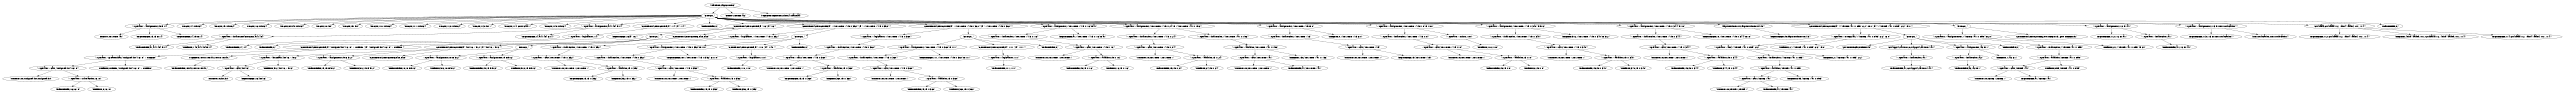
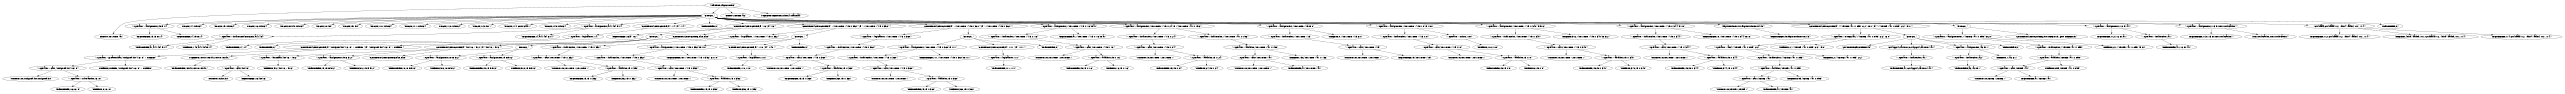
  digraph {
    n1 [label="(METHOD,tftp_connect)"]
    n2 [label="(PARAM,_QWORD *a1)"]
    n3 [label="(PARAM,_BYTE *a2)"]
    n4 [label="(BLOCK,,)"]
    n5 [label="(METHOD_RETURN,__int64 __fastcall)"]
    n6 [label="(LOCAL,v4: __int64)"]
    n7 [label="(LOCAL,v5: __int64)"]
    n8 [label="(LOCAL,v6: __int64)"]
    n9 [label="(LOCAL,result: __int64)"]
    n10 [label="(LOCAL,v8: int)"]
    n11 [label="(LOCAL,v9: int)"]
    n12 [label="(LOCAL,v10: __int64)"]
    n13 [label="(LOCAL,v11: __int64)"]
    n14 [label="(LOCAL,v12: __int64)"]
    n15 [label="(LOCAL,v13: int *)"]
    n16 [label="(LOCAL,v14: const char *)"]
    n17 [label="(LOCAL,v15: __int64)"]
    n18 [label="(<operator>.assignment,a1[148] = v4)"]
    n19 [label="(CONTROL_STRUCTURE,if ( !v4 ),if ( !v4 ))"]
    n20 [label="(IDENTIFIER,L,)"]
    n21 [label="(<operator>.assignment,v5 = v4)"]
    n22 [label="(CONTROL_STRUCTURE,if ( v6 ),if ( v6 ))"]
    n23 [label="(CONTROL_STRUCTURE,if ( !*(_QWORD *)(v5 + 352) ),if ( !*(_QWORD *)(v5 + 352) ))"]
    n24 [label="(CONTROL_STRUCTURE,if ( !*(_QWORD *)(v5 + 360) ),if ( !*(_QWORD *)(v5 + 360) ))"]
    n25 [label="(<operator>.assignment,*(_QWORD *)(v5 + 16) = a1)"]
    n26 [label="(<operator>.assignment,*(_DWORD *)(v5 + 24) = *((_DWORD *)a1 + 156))"]
    n27 [label="(<operator>.assignment,*(_DWORD *)v5 = 0)"]
    n28 [label="(<operator>.assignment,*(_DWORD *)(v5 + 8) = -100)"]
    n29 [label="(<operator>.assignment,*(_DWORD *)(v5 + 340) = 512)"]
    n30 [label="(<operator>.assignment,*(_DWORD *)(v5 + 344) = v8)"]
    n31 [label="(tftp_set_timeouts,tftp_set_timeouts(v5))"]
    n32 [label="(CONTROL_STRUCTURE,if ( (*((_BYTE *)a1 + 895) & 2) != 0 ),if ( (*((_BYTE *)a1 + 895) & 2) != 0 ))"]
    n33 [label="(BLOCK,,)"]
    n34 [label="(<operator>.assignment,v12 = *a1)"]
    n35 [label="(<operator>.assignment,v13 = __errno_location())"]
    n36 [label="(Curl_failf,Curl_failf(v12, \"bind() failed; %s\", v14))"]
    n37 [label="(IDENTIFIER,L,)"]
    n38 [label="(<operator>.indirectIndexAccess,a1[148])"]
    n39 [label="(IDENTIFIER,v4,a1[148] = v4)"]
    n40 [label="(<operator>.logicalNot,!v4)"]
    n41 [label="(IDENTIFIER,v5,v5 = v4)"]
    n42 [label="(IDENTIFIER,v4,v5 = v4)"]
    n43 [label="(IDENTIFIER,v6,if ( v6 ))"]
    n44 [label="(BLOCK,,)"]
    n45 [label="(CONTROL_STRUCTURE,else,else)"]
    n46 [label="(<operator>.logicalNot,!*(_QWORD *)(v5 + 352))"]
    n47 [label="(BLOCK,,)"]
    n48 [label="(<operator>.logicalNot,!*(_QWORD *)(v5 + 360))"]
    n49 [label="(BLOCK,,)"]
    n50 [label="(<operator>.indirection,*(_QWORD *)(v5 + 16))"]
    n51 [label="(IDENTIFIER,a1,*(_QWORD *)(v5 + 16) = a1)"]
    n52 [label="(<operator>.indirection,*(_DWORD *)(v5 + 24))"]
    n53 [label="(<operator>.indirection,*((_DWORD *)a1 + 156))"]
    n54 [label="(<operator>.indirection,*(_DWORD *)v5)"]
    n55 [label="(LITERAL,0,*(_DWORD *)v5 = 0)"]
    n56 [label="(<operator>.indirection,*(_DWORD *)(v5 + 8))"]
    n57 [label="(<operator>.minus,-100)"]
    n58 [label="(<operator>.indirection,*(_DWORD *)(v5 + 340))"]
    n59 [label="(LITERAL,512,*(_DWORD *)(v5 + 340) = 512)"]
    n60 [label="(<operator>.indirection,*(_DWORD *)(v5 + 344))"]
    n61 [label="(IDENTIFIER,v8,*(_DWORD *)(v5 + 344) = v8)"]
    n62 [label="(IDENTIFIER,v5,tftp_set_timeouts(v5))"]
    n63 [label="(<operator>.notEquals,(*((_BYTE *)a1 + 895) & 2) != 0)"]
    n64 [label="(BLOCK,,)"]
    n65 [label="(<operators>.assignmentOr,*((_BYTE *)a1 + 895) |= 2u)"]
    n66 [label="(CONTROL_STRUCTURE,goto LABEL_15;,goto LABEL_15;)"]
    n67 [label="(IDENTIFIER,v12,v12 = *a1)"]
    n68 [label="(<operator>.indirection,*a1)"]
    n69 [label="(IDENTIFIER,v13,v13 = __errno_location())"]
    n70 [label="(__errno_location,__errno_location())"]
    n71 [label="(IDENTIFIER,v12,Curl_failf(v12, \"bind() failed; %s\", v14))"]
    n72 [label="(LITERAL,\"bind() failed; %s\",Curl_failf(v12, \"bind() failed; %s\", v14))"]
    n73 [label="(IDENTIFIER,v14,Curl_failf(v12, \"bind() failed; %s\", v14))"]
    n74 [label="(IDENTIFIER,a1,a1[148] = v4)"]
    n75 [label="(LITERAL,148,a1[148] = v4)"]
    n76 [label="(IDENTIFIER,v4,!v4)"]
    n77 [label="(IDENTIFIER,L,)"]
    n78 [label="(CONTROL_STRUCTURE,if ( (unsigned int)(v6 - 8) > 0xFFB0 ),if ( (unsigned int)(v6 - 8) > 0xFFB0 ))"]
    n79 [label="(CONTROL_STRUCTURE,if ( (int)v6 < 512 ),if ( (int)v6 < 512 ))"]
    n80 [label="(BLOCK,,)"]
    n81 [label="(<operator>.greaterThan,(unsigned int)(v6 - 8) > 0xFFB0)"]
    n82 [label="(METHOD,return result;,return result;)"]
    n83 [label="(<operator>.lessThan,(int)v6 < 512)"]
    n84 [label="(<operator>.assignment,v9 = 512)"]
    n85 [label="(CONTROL_STRUCTURE,else,else)"]
    n86 [label="(<operator>.cast,(unsigned int)(v6 - 8))"]
    n87 [label="(LITERAL,0xFFB0,(unsigned int)(v6 - 8) > 0xFFB0)"]
    n88 [label="(IDENTIFIER,result,return result;)"]
    n89 [label="(UNKNOWN,unsigned int,unsigned int)"]
    n90 [label="(<operator>.subtraction,v6 - 8)"]
    n91 [label="(IDENTIFIER,v6,v6 - 8)"]
    n92 [label="(LITERAL,8,v6 - 8)"]
    n93 [label="(<operator>.cast,(int)v6)"]
    n94 [label="(LITERAL,512,(int)v6 < 512)"]
    n95 [label="(IDENTIFIER,v9,v9 = 512)"]
    n96 [label="(LITERAL,512,v9 = 512)"]
    n97 [label="(UNKNOWN,int,int)"]
    n98 [label="(IDENTIFIER,v6,(int)v6)"]
    n99 [label="(<operator>.assignment,v8 = 512)"]
    n100 [label="(<operator>.assignment,v9 = 512)"]
    n101 [label="(IDENTIFIER,v8,v8 = 512)"]
    n102 [label="(LITERAL,512,v8 = 512)"]
    n103 [label="(IDENTIFIER,v9,v9 = 512)"]
    n104 [label="(LITERAL,512,v9 = 512)"]
    n105 [label="(<operator>.indirection,*(_QWORD *)(v5 + 352))"]
    n106 [label="(<operator>.assignment,*(_QWORD *)(v5 + 352) = v10)"]
    n107 [label="(CONTROL_STRUCTURE,if ( !v10 ),if ( !v40 ))"]
    n108 [label="(IDENTIFIER,L,)"]
    n109 [label="(<operator>.cast,(_QWORD *)(v5 + 352))"]
    n110 [label="(UNKNOWN,_QWORD *,_QWORD *)"]
    n111 [label="(<operator>.addition,v5 + 352)"]
    n112 [label="(IDENTIFIER,v5,v5 + 352)"]
    n113 [label="(LITERAL,352,v5 + 352)"]
    n114 [label="(<operator>.indirection,*(_QWORD *)(v5 + 352))"]
    n115 [label="(IDENTIFIER,v80,*(_QWORD *)(v5 + 352) = v10)"]
    n116 [label="(<operator>.logicalNot,!v10)"]
    n117 [label="(<operator>.cast,(_QWORD *)(v5 + 352))"]
    n118 [label="(UNKNOWN,_QWORD *,_QWORD *)"]
    n119 [label="(<operator>.addition,v5 + 352)"]
    n120 [label="(IDENTIFIER,v5,v5 + 352)"]
    n121 [label="(LITERAL,352,v5 + 352)"]
    n122 [label="(IDENTIFIER,v10,!v10)"]
    n123 [label="(<operator>.indirection,*(_QWORD *)(v5 + 360))"]
    n124 [label="(<operator>.assignment,*(_QWORD *)(v5 + 360) = v11)"]
    n125 [label="(CONTROL_STRUCTURE,if ( !v11 ),if ( !v11 ))"]
    n126 [label="(IDENTIFIER,L,)"]
    n127 [label="(<operator>.cast,(_QWORD *)(v5 + 360))"]
    n128 [label="(UNKNOWN,_QWORD *,_QWORD *)"]
    n129 [label="(<operator>.addition,v5 + 360)"]
    n130 [label="(IDENTIFIER,v5,v5 + 360)"]
    n131 [label="(LITERAL,360,v5 + 360)"]
    n132 [label="(<operator>.indirection,*(_QWORD *)(v5 + 360))"]
    n133 [label="(IDENTIFIER,v11,*(_QWORD *)(v5 + 360) = v11)"]
    n134 [label="(<operator>.logicalNot,!v11)"]
    n135 [label="(<operator>.cast,(_QWORD *)(v5 + 360))"]
    n136 [label="(UNKNOWN,_QWORD *,_QWORD *)"]
    n137 [label="(<operator>.addition,v5 + 360)"]
    n138 [label="(IDENTIFIER,v5,v5 + 360)"]
    n139 [label="(LITERAL,360,v5 + 360)"]
    n140 [label="(IDENTIFIER,v11,!v11)"]
    n141 [label="(<operator>.cast,(_QWORD *)(v5 + 16))"]
    n142 [label="(UNKNOWN,_QWORD *,_QWORD *)"]
    n143 [label="(<operator>.addition,v5 + 16)"]
    n144 [label="(IDENTIFIER,v5,v5 + 16)"]
    n145 [label="(LITERAL,16,v5 + 16)"]
    n146 [label="(<operator>.cast,(_DWORD *)(v5 + 24))"]
    n147 [label="(<operator>.addition,(_DWORD *)a1 + 156)"]
    n148 [label="(UNKNOWN,_DWORD *,_DWORD *)"]
    n149 [label="(<operator>.addition,v5 + 24)"]
    n150 [label="(IDENTIFIER,v5,v5 + 24)"]
    n151 [label="(LITERAL,24,v5 + 24)"]
    n152 [label="(<operator>.cast,(_DWORD *)a1)"]
    n153 [label="(LITERAL,156,(_DWORD *)a1 + 156)"]
    n154 [label="(UNKNOWN,_DWORD *,_DWORD *)"]
    n155 [label="(IDENTIFIER,a1,(_DWORD *)a1)"]
    n156 [label="(<operator>.cast,(_DWORD *)v5)"]
    n157 [label="(UNKNOWN,_DWORD *,_DWORD *)"]
    n158 [label="(IDENTIFIER,v5,(_DWORD *)v5)"]
    n159 [label="(<operator>.cast,(_DWORD *)(v5 + 8))"]
    n160 [label="(LITERAL,100,-100)"]
    n161 [label="(UNKNOWN,_DWORD *,_DWORD *)"]
    n162 [label="(<operator>.addition,v5 + 8)"]
    n163 [label="(IDENTIFIER,v5,v5 + 8)"]
    n164 [label="(LITERAL,8,v5 + 8)"]
    n165 [label="(<operator>.cast,(_DWORD *)(v5 + 340))"]
    n166 [label="(UNKNOWN,_DWORD *,_DWORD *)"]
    n167 [label="(<operator>.addition,v5 + 340)"]
    n168 [label="(IDENTIFIER,v5,v5 + 340)"]
    n169 [label="(LITERAL,340,v5 + 340)"]
    n170 [label="(<operator>.cast,(_DWORD *)(v5 + 344))"]
    n171 [label="(UNKNOWN,_DWORD *,_DWORD *)"]
    n172 [label="(<operator>.addition,v5 + 344)"]
    n173 [label="(IDENTIFIER,v5,v5 + 344)"]
    n174 [label="(LITERAL,344,v5 + 344)"]
    n175 [label="(<operator>.and,*((_BYTE *)a1 + 895) & 2)"]
    n176 [label="(LITERAL,0,(*((_BYTE *)a1 + 895) & 2) != 0)"]
    n177 [label="(JUMP_TARGET,LABEL_15)"]
    n178 [label="(Curl_pgrsStartNow,Curl_pgrsStartNow(*a1))"]
    n179 [label="(<operator>.assignment,*a2 = 1)"]
    n180 [label="(IDENTIFIER,L,)"]
    n181 [label="(<operator>.indirection,*((_BYTE *)a1 + 895))"]
    n182 [label="(LITERAL,2,*((_BYTE *)a1 + 895) & 2)"]
    n183 [label="(<operator>.addition,(_BYTE *)a1 + 895)"]
    n184 [label="(<operator>.cast,(_BYTE *)a1)"]
    n185 [label="(LITERAL,895,(_BYTE *)a1 + 895)"]
    n186 [label="(UNKNOWN,_BYTE *,_BYTE *)"]
    n187 [label="(IDENTIFIER,a1,(_BYTE *)a1)"]
    n188 [label="(<operator>.indirection,*a1)"]
    n189 [label="(<operator>.indirection,*a2)"]
    n190 [label="(LITERAL,1,*a2 = 1)"]
    n191 [label="(IDENTIFIER,a1,Curl_pgrsStartNow(*a1))"]
    n192 [label="(IDENTIFIER,a2,*a2 = 1)"]
    n193 [label="(<operator>.indirection,*((_BYTE *)a1 + 895))"]
    n194 [label="(LITERAL,2u,*((_BYTE *)a1 + 895) |= 2u)"]
    n195 [label="(<operator>.addition,(_BYTE *)a1 + 895)"]
    n196 [label="(<operator>.cast,(_BYTE *)a1)"]
    n197 [label="(LITERAL,895,(_BYTE *)a1 + 895)"]
    n198 [label="(UNKNOWN,_BYTE *,_BYTE *)"]
    n199 [label="(IDENTIFIER,a1,(_BYTE *)a1)"]
    n200 [label="(IDENTIFIER,a1,v12 = *a1)"]
-   n21 -> n2
+   n1 -> n2
    n1 -> n3
    n1 -> n4
    n1 -> n5
    n4 -> n6
    n4 -> n7
    n4 -> n8
    n4 -> n9
    n4 -> n10
    n4 -> n11
    n4 -> n12
    n4 -> n13
    n4 -> n14
    n4 -> n15
    n4 -> n16
    n4 -> n17
    n4 -> n18
    n4 -> n19
    n4 -> n20
    n4 -> n21
    n4 -> n22
    n4 -> n23
    n4 -> n24
    n4 -> n25
    n4 -> n26
    n4 -> n27
    n4 -> n28
    n4 -> n29
    n4 -> n30
    n4 -> n31
    n4 -> n32
    n4 -> n33
    n4 -> n34
    n4 -> n35
    n4 -> n36
    n4 -> n37
    n18 -> n38
    n18 -> n39
    n19 -> n40
    n21 -> n41
    n21 -> n42
-   n43 -> n22
+   n22 -> n43
    n22 -> n44
    n22 -> n45
    n23 -> n46
    n23 -> n47
    n24 -> n48
    n24 -> n49
    n25 -> n50
    n25 -> n51
    n26 -> n52
    n26 -> n53
    n27 -> n54
    n27 -> n55
    n28 -> n56
    n28 -> n57
    n29 -> n58
    n29 -> n59
    n30 -> n60
    n30 -> n61
    n31 -> n62
    n32 -> n63
    n32 -> n64
    n33 -> n65
    n33 -> n66
    n34 -> n67
    n34 -> n68
    n35 -> n69
    n35 -> n70
    n36 -> n71
    n36 -> n72
    n36 -> n73
    n38 -> n74
    n38 -> n75
    n40 -> n76
    n44 -> n77
    n44 -> n78
    n44 -> n79
    n45 -> n80
    n46 -> n105
    n47 -> n106
    n47 -> n107
    n47 -> n108
    n48 -> n123
    n49 -> n124
    n49 -> n125
    n49 -> n126
    n50 -> n141
    n52 -> n146
    n53 -> n147
    n54 -> n156
    n56 -> n159
    n57 -> n160
    n58 -> n165
    n60 -> n170
    n63 -> n175
    n63 -> n176
    n64 -> n177
    n64 -> n178
    n64 -> n179
    n64 -> n180
    n65 -> n193
    n65 -> n194
    n68 -> n200
    n78 -> n81
    n78 -> n82
    n79 -> n83
    n79 -> n84
    n79 -> n85
    n80 -> n99
    n80 -> n100
    n81 -> n86
    n81 -> n87
    n82 -> n88
-   n83 -> n93
    n83 -> n94
    n84 -> n95
    n84 -> n96
    n86 -> n89
    n86 -> n90
    n90 -> n91
    n90 -> n92
    n93 -> n97
    n93 -> n98
    n99 -> n101
    n99 -> n102
    n100 -> n103
    n100 -> n104
    n105 -> n109
    n106 -> n114
    n106 -> n115
    n107 -> n116
    n109 -> n110
    n109 -> n111
    n111 -> n112
    n111 -> n113
    n114 -> n117
    n116 -> n122
    n117 -> n118
    n117 -> n119
    n119 -> n120
    n119 -> n121
    n123 -> n127
    n124 -> n132
    n124 -> n133
    n125 -> n134
    n127 -> n128
    n127 -> n129
    n129 -> n130
    n129 -> n131
    n132 -> n135
    n134 -> n140
    n135 -> n136
    n135 -> n137
    n137 -> n138
    n137 -> n139
    n141 -> n142
    n141 -> n143
    n143 -> n144
    n143 -> n145
    n146 -> n148
    n146 -> n149
    n147 -> n152
    n147 -> n153
    n149 -> n150
    n149 -> n151
    n152 -> n154
    n152 -> n155
    n156 -> n157
    n156 -> n158
    n159 -> n161
    n159 -> n162
    n162 -> n163
    n162 -> n164
    n165 -> n166
    n165 -> n167
    n167 -> n168
    n167 -> n169
    n170 -> n171
    n170 -> n172
    n172 -> n173
    n172 -> n174
    n175 -> n181
    n175 -> n182
    n178 -> n188
    n179 -> n189
    n179 -> n190
    n181 -> n183
    n183 -> n184
    n183 -> n185
    n184 -> n186
    n184 -> n187
    n188 -> n191
    n189 -> n192
    n193 -> n195
    n195 -> n196
    n195 -> n197
    n196 -> n198
    n196 -> n199
  }
